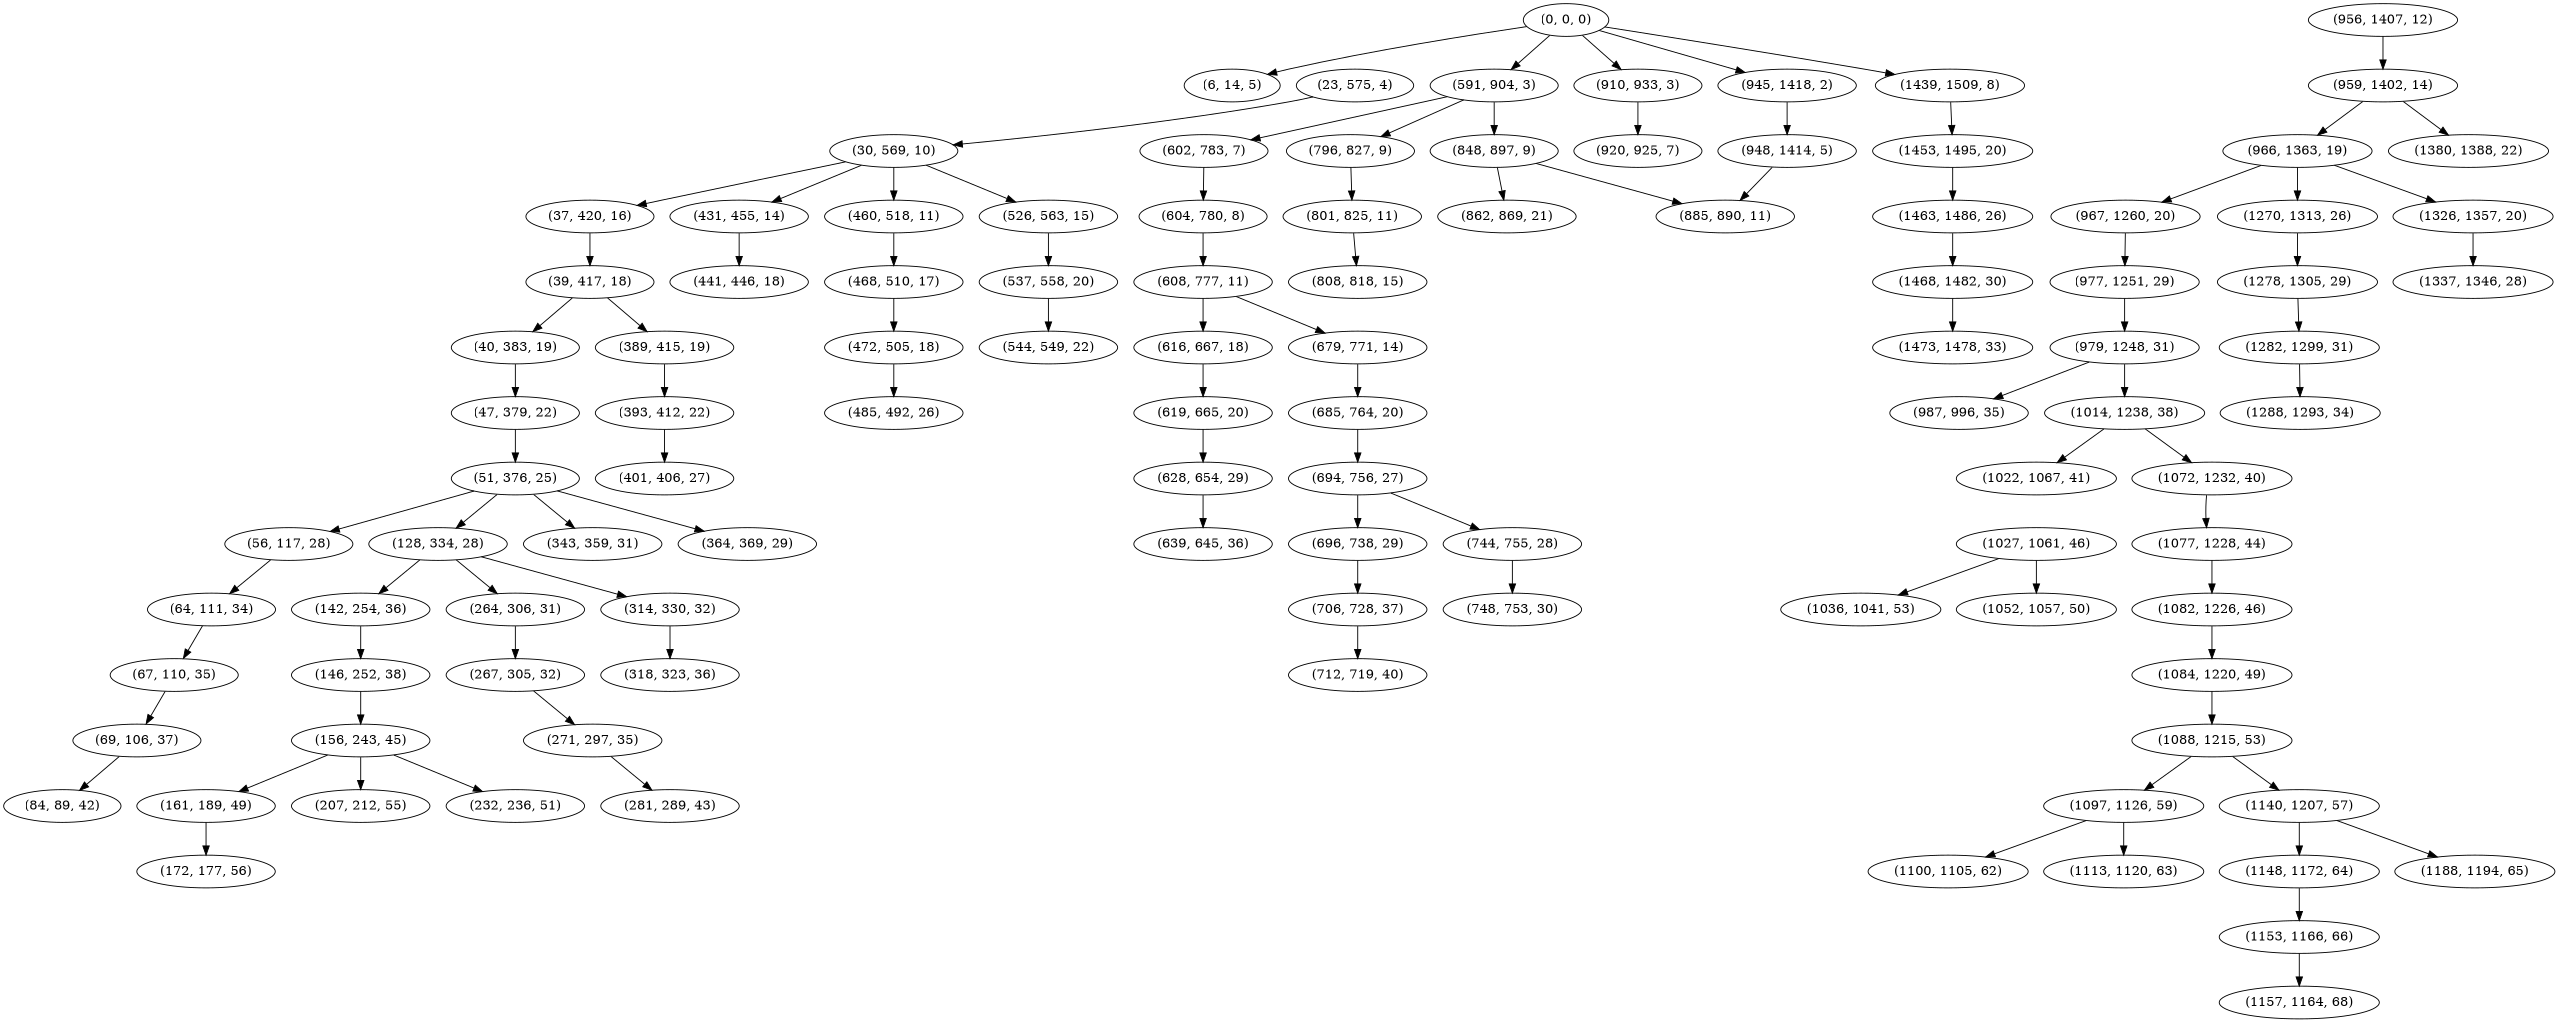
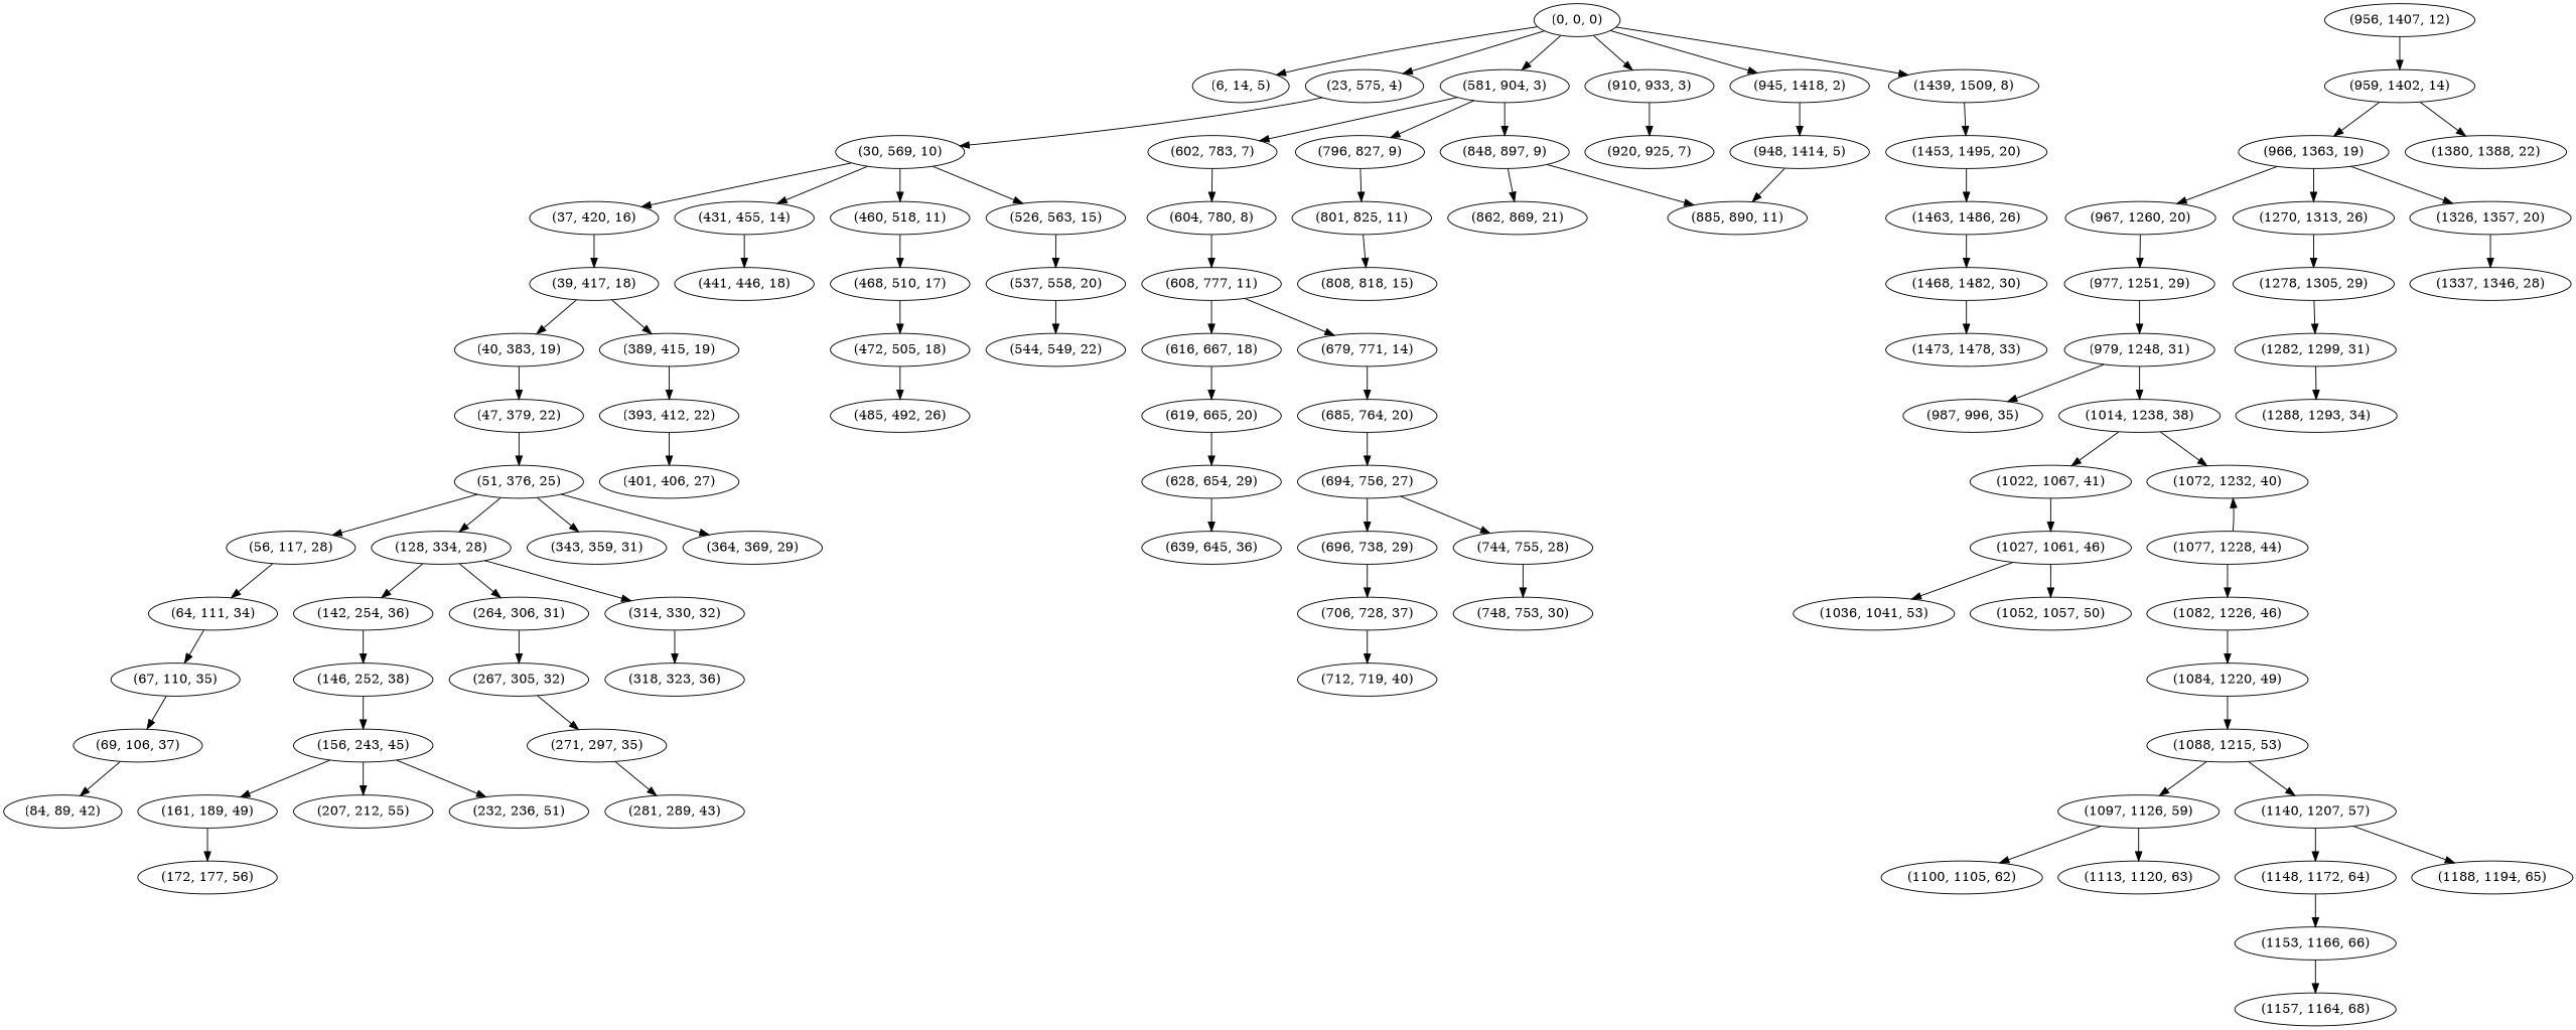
  digraph {
    "(0, 0, 0)"
    "(6, 14, 5)"
    "(23, 575, 4)"
-   "(591, 904, 3)"
+   "(591, 904, 3)" [label="(581, 904, 3)"]
    "(910, 933, 3)"
    "(945, 1418, 2)"
    "(1439, 1509, 8)"
    "(30, 569, 10)"
    "(602, 783, 7)"
    "(796, 827, 9)"
    "(848, 897, 9)"
    "(920, 925, 7)"
    "(948, 1414, 5)"
    "(1453, 1495, 20)"
    "(37, 420, 16)"
    "(431, 455, 14)"
    "(460, 518, 11)"
    "(526, 563, 15)"
    "(39, 417, 18)"
    "(441, 446, 18)"
    "(468, 510, 17)"
    "(537, 558, 20)"
    "(40, 383, 19)"
    "(389, 415, 19)"
    "(47, 379, 22)"
    "(393, 412, 22)"
    "(51, 376, 25)"
    "(56, 117, 28)"
    "(128, 334, 28)"
    n30 [label="(343, 359, 31)"]
    "(364, 369, 29)"
    "(64, 111, 34)"
    "(142, 254, 36)"
    "(264, 306, 31)"
    "(314, 330, 32)"
    "(67, 110, 35)"
    "(69, 106, 37)"
    "(84, 89, 42)"
    "(146, 252, 38)"
    "(267, 305, 32)"
    "(318, 323, 36)"
    "(156, 243, 45)"
    "(161, 189, 49)"
    "(207, 212, 55)"
    "(232, 236, 51)"
    "(172, 177, 56)"
    "(271, 297, 35)"
    "(281, 289, 43)"
    "(401, 406, 27)"
    "(472, 505, 18)"
    "(485, 492, 26)"
    "(544, 549, 22)"
    "(604, 780, 8)"
    "(801, 825, 11)"
    "(862, 869, 21)"
    "(885, 890, 11)"
    "(608, 777, 11)"
    "(616, 667, 18)"
    "(679, 771, 14)"
    "(619, 665, 20)"
    "(685, 764, 20)"
    "(628, 654, 29)"
    "(639, 645, 36)"
    "(694, 756, 27)"
    "(696, 738, 29)"
    "(744, 755, 28)"
    "(706, 728, 37)"
    "(748, 753, 30)"
    "(712, 719, 40)"
    "(808, 818, 15)"
    "(956, 1407, 12)"
    "(959, 1402, 14)"
    "(966, 1363, 19)"
    "(1380, 1388, 22)"
    "(967, 1260, 20)"
    "(1270, 1313, 26)"
    "(1326, 1357, 20)"
    "(977, 1251, 29)"
    "(1278, 1305, 29)"
    "(1337, 1346, 28)"
    "(979, 1248, 31)"
    "(987, 996, 35)"
    "(1014, 1238, 38)"
    "(1022, 1067, 41)"
    "(1072, 1232, 40)"
    "(1027, 1061, 46)"
    "(1077, 1228, 44)"
    "(1036, 1041, 53)"
    "(1052, 1057, 50)"
    n90 [label="(1082, 1226, 46)"]
    "(1084, 1220, 49)"
    "(1088, 1215, 53)"
    "(1097, 1126, 59)"
    "(1140, 1207, 57)"
    "(1100, 1105, 62)"
    "(1113, 1120, 63)"
    "(1148, 1172, 64)"
    "(1188, 1194, 65)"
    "(1153, 1166, 66)"
    "(1157, 1164, 68)"
    "(1282, 1299, 31)"
    "(1288, 1293, 34)"
    "(1463, 1486, 26)"
    "(1468, 1482, 30)"
    "(1473, 1478, 33)"
    "(0, 0, 0)" -> "(6, 14, 5)"
+   "(0, 0, 0)" -> "(23, 575, 4)"
    "(0, 0, 0)" -> "(591, 904, 3)"
    "(0, 0, 0)" -> "(910, 933, 3)"
    "(0, 0, 0)" -> "(945, 1418, 2)"
    "(0, 0, 0)" -> "(1439, 1509, 8)"
    "(23, 575, 4)" -> "(30, 569, 10)"
    "(591, 904, 3)" -> "(602, 783, 7)"
    "(591, 904, 3)" -> "(796, 827, 9)"
    "(591, 904, 3)" -> "(848, 897, 9)"
    "(910, 933, 3)" -> "(920, 925, 7)"
    "(945, 1418, 2)" -> "(948, 1414, 5)"
    "(1439, 1509, 8)" -> "(1453, 1495, 20)"
    "(30, 569, 10)" -> "(37, 420, 16)"
    "(30, 569, 10)" -> "(431, 455, 14)"
    "(30, 569, 10)" -> "(460, 518, 11)"
    "(30, 569, 10)" -> "(526, 563, 15)"
    "(602, 783, 7)" -> "(604, 780, 8)"
    "(796, 827, 9)" -> "(801, 825, 11)"
    "(848, 897, 9)" -> "(862, 869, 21)"
    "(848, 897, 9)" -> "(885, 890, 11)"
    "(948, 1414, 5)" -> "(885, 890, 11)"
    "(1453, 1495, 20)" -> "(1463, 1486, 26)"
    "(37, 420, 16)" -> "(39, 417, 18)"
    "(431, 455, 14)" -> "(441, 446, 18)"
    "(460, 518, 11)" -> "(468, 510, 17)"
    "(526, 563, 15)" -> "(537, 558, 20)"
    "(39, 417, 18)" -> "(40, 383, 19)"
    "(39, 417, 18)" -> "(389, 415, 19)"
    "(468, 510, 17)" -> "(472, 505, 18)"
    "(537, 558, 20)" -> "(544, 549, 22)"
    "(40, 383, 19)" -> "(47, 379, 22)"
    "(389, 415, 19)" -> "(393, 412, 22)"
    "(47, 379, 22)" -> "(51, 376, 25)"
    "(393, 412, 22)" -> "(401, 406, 27)"
    "(51, 376, 25)" -> "(56, 117, 28)"
    "(51, 376, 25)" -> "(128, 334, 28)"
    "(51, 376, 25)" -> n30
    "(51, 376, 25)" -> "(364, 369, 29)"
    "(56, 117, 28)" -> "(64, 111, 34)"
    "(128, 334, 28)" -> "(142, 254, 36)"
    "(128, 334, 28)" -> "(264, 306, 31)"
    "(128, 334, 28)" -> "(314, 330, 32)"
    "(64, 111, 34)" -> "(67, 110, 35)"
    "(142, 254, 36)" -> "(146, 252, 38)"
    "(264, 306, 31)" -> "(267, 305, 32)"
    "(314, 330, 32)" -> "(318, 323, 36)"
    "(67, 110, 35)" -> "(69, 106, 37)"
    "(69, 106, 37)" -> "(84, 89, 42)"
    "(146, 252, 38)" -> "(156, 243, 45)"
    "(267, 305, 32)" -> "(271, 297, 35)"
    "(156, 243, 45)" -> "(161, 189, 49)"
    "(156, 243, 45)" -> "(207, 212, 55)"
    "(156, 243, 45)" -> "(232, 236, 51)"
    "(161, 189, 49)" -> "(172, 177, 56)"
    "(271, 297, 35)" -> "(281, 289, 43)"
    "(472, 505, 18)" -> "(485, 492, 26)"
    "(604, 780, 8)" -> "(608, 777, 11)"
    "(801, 825, 11)" -> "(808, 818, 15)"
    "(608, 777, 11)" -> "(616, 667, 18)"
    "(608, 777, 11)" -> "(679, 771, 14)"
    "(616, 667, 18)" -> "(619, 665, 20)"
    "(679, 771, 14)" -> "(685, 764, 20)"
    "(619, 665, 20)" -> "(628, 654, 29)"
    "(685, 764, 20)" -> "(694, 756, 27)"
    "(628, 654, 29)" -> "(639, 645, 36)"
    "(694, 756, 27)" -> "(696, 738, 29)"
    "(694, 756, 27)" -> "(744, 755, 28)"
    "(696, 738, 29)" -> "(706, 728, 37)"
    "(744, 755, 28)" -> "(748, 753, 30)"
    "(706, 728, 37)" -> "(712, 719, 40)"
    "(956, 1407, 12)" -> "(959, 1402, 14)"
    "(959, 1402, 14)" -> "(966, 1363, 19)"
    "(959, 1402, 14)" -> "(1380, 1388, 22)"
    "(966, 1363, 19)" -> "(967, 1260, 20)"
    "(966, 1363, 19)" -> "(1270, 1313, 26)"
    "(966, 1363, 19)" -> "(1326, 1357, 20)"
    "(967, 1260, 20)" -> "(977, 1251, 29)"
    "(1270, 1313, 26)" -> "(1278, 1305, 29)"
    "(1326, 1357, 20)" -> "(1337, 1346, 28)"
    "(977, 1251, 29)" -> "(979, 1248, 31)"
    "(1278, 1305, 29)" -> "(1282, 1299, 31)"
    "(979, 1248, 31)" -> "(987, 996, 35)"
    "(979, 1248, 31)" -> "(1014, 1238, 38)"
    "(1014, 1238, 38)" -> "(1022, 1067, 41)"
    "(1014, 1238, 38)" -> "(1072, 1232, 40)"
-   "(1072, 1232, 40)" -> "(1077, 1228, 44)"
+   "(1022, 1067, 41)" -> "(1027, 1061, 46)"
+   "(1077, 1228, 44)" -> "(1072, 1232, 40)"
    "(1027, 1061, 46)" -> "(1036, 1041, 53)"
    "(1027, 1061, 46)" -> "(1052, 1057, 50)"
    "(1077, 1228, 44)" -> n90
    n90 -> "(1084, 1220, 49)"
    "(1084, 1220, 49)" -> "(1088, 1215, 53)"
    "(1088, 1215, 53)" -> "(1097, 1126, 59)"
    "(1088, 1215, 53)" -> "(1140, 1207, 57)"
    "(1097, 1126, 59)" -> "(1100, 1105, 62)"
    "(1097, 1126, 59)" -> "(1113, 1120, 63)"
    "(1140, 1207, 57)" -> "(1148, 1172, 64)"
    "(1140, 1207, 57)" -> "(1188, 1194, 65)"
    "(1148, 1172, 64)" -> "(1153, 1166, 66)"
    "(1153, 1166, 66)" -> "(1157, 1164, 68)"
    "(1282, 1299, 31)" -> "(1288, 1293, 34)"
    "(1463, 1486, 26)" -> "(1468, 1482, 30)"
    "(1468, 1482, 30)" -> "(1473, 1478, 33)"
  }
